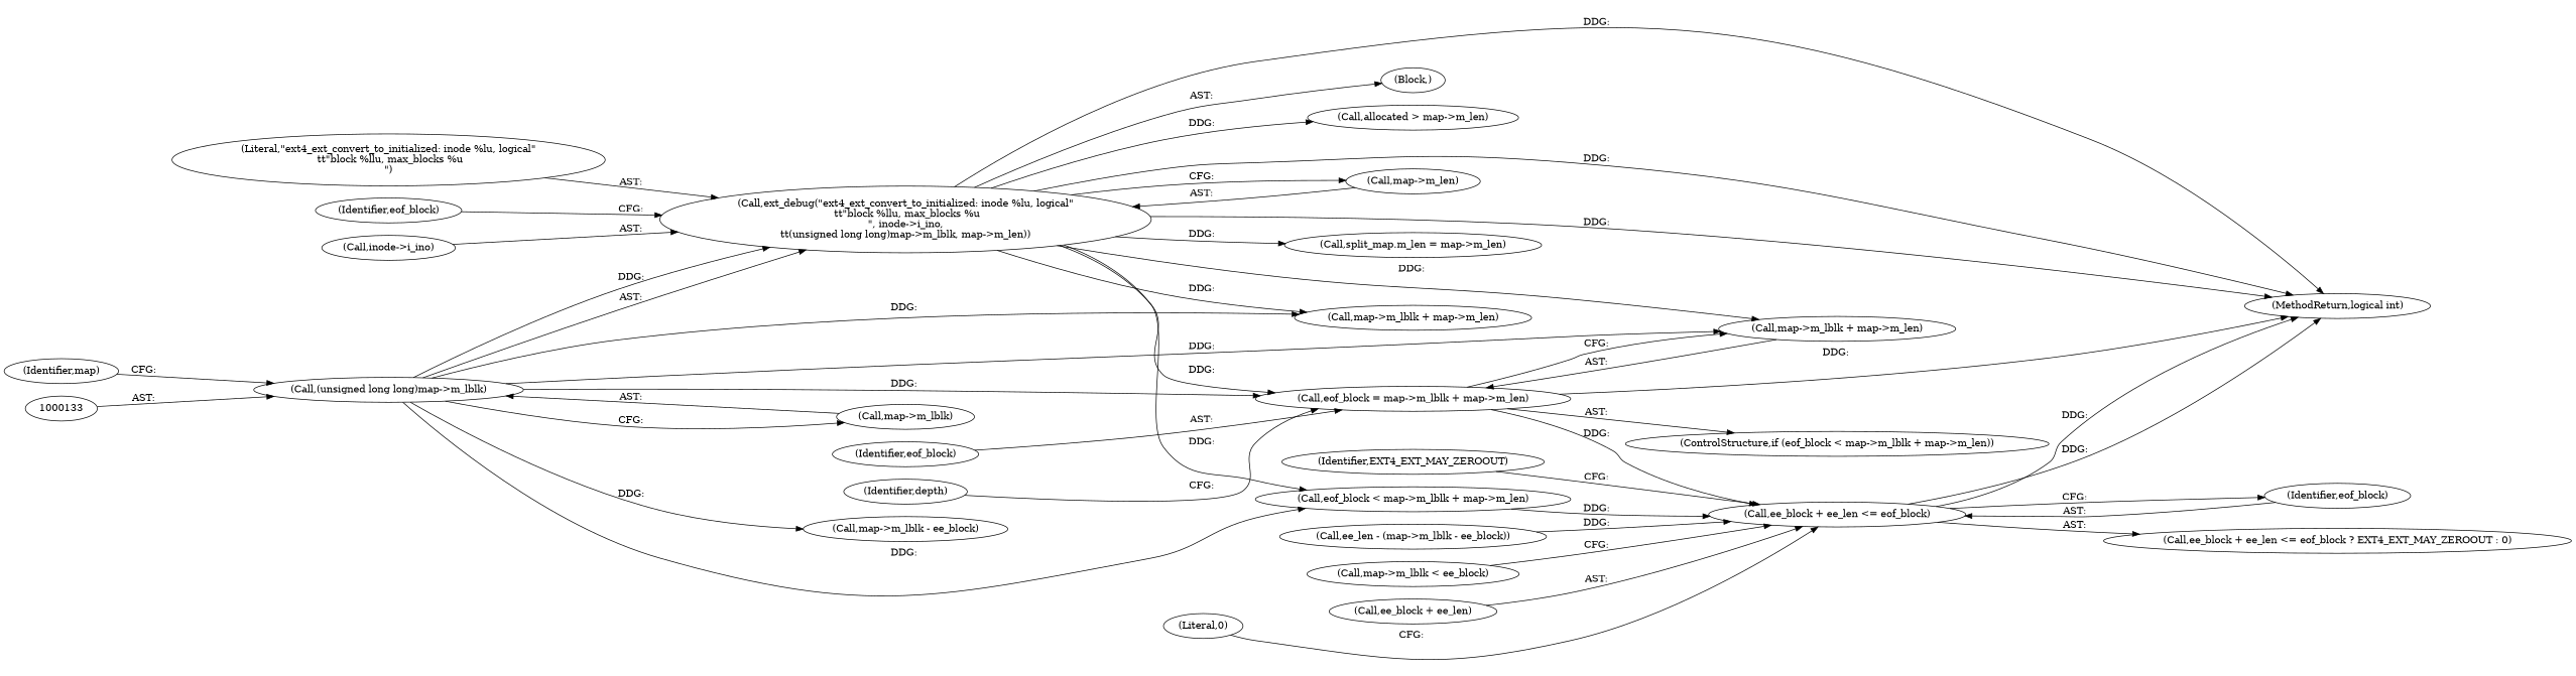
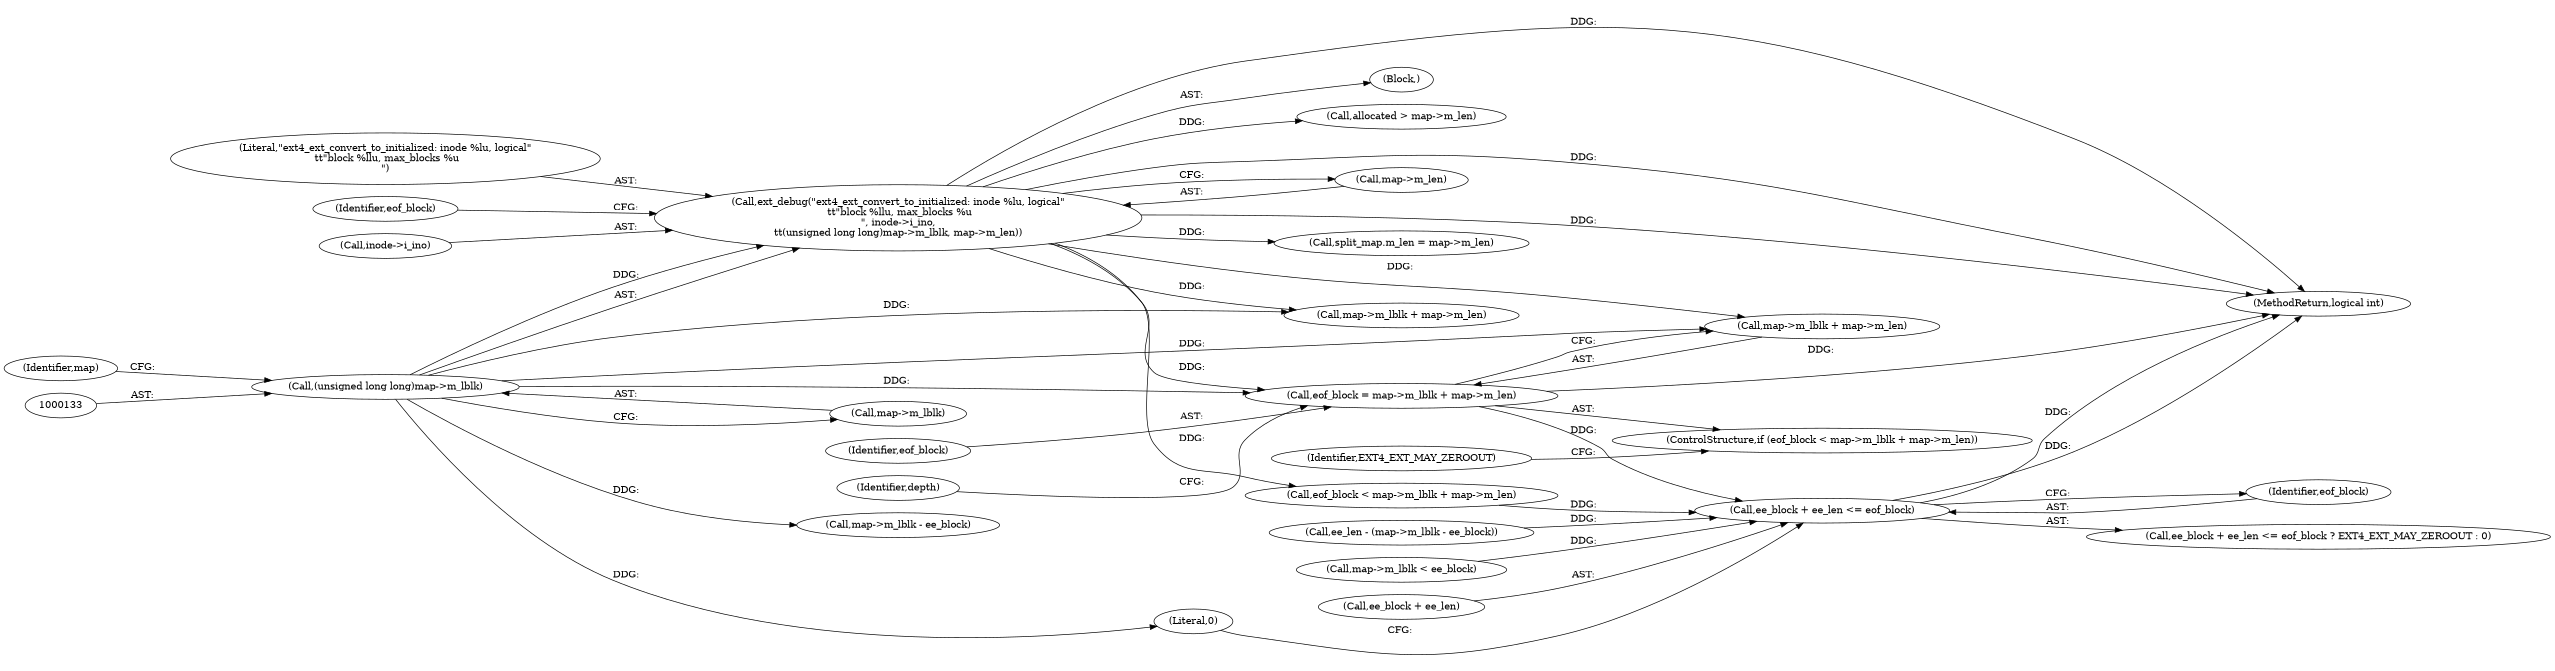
  digraph {
    rankdir=LR
    n1 [label="(Call,eof_block = map->m_lblk + map->m_len)"]
    n2 [label="(Call,ee_block + ee_len <= eof_block)"]
    n3 [label="(ControlStructure,if (eof_block < map->m_lblk + map->m_len))"]
    n4 [label="(Call,map->m_lblk + map->m_len)"]
    n5 [label="(MethodReturn,logical int)"]
    n6 [label="(Identifier,eof_block)"]
    n7 [label="(Call,ee_block + ee_len <= eof_block ? EXT4_EXT_MAY_ZEROOUT : 0)"]
    n8 [label="(Call,(unsigned long long)map->m_lblk)"]
    n9 [label="(Call,ext_debug(\"ext4_ext_convert_to_initialized: inode %lu, logical\"\n \t\t\"block %llu, max_blocks %u\n\", inode->i_ino,\n\t\t(unsigned long long)map->m_lblk, map->m_len))"]
    n10 [label="(Call,map->m_lblk)"]
    n11 [label="(Call,eof_block < map->m_lblk + map->m_len)"]
    n12 [label="(Call,map->m_lblk - ee_block)"]
    n13 [label="(Call,map->m_lblk + map->m_len)"]
    n14 [label="(Call,map->m_len)"]
    n15 [label="(Call,split_map.m_len = map->m_len)"]
    n16 [label="(Block,)"]
    n17 [label="(Call,allocated > map->m_len)"]
    n18 [label="(Call,ee_len - (map->m_lblk - ee_block))"]
    n19 [label="(Identifier,depth)"]
    n20 [label="(Call,map->m_lblk < ee_block)"]
    n21 [label="(Identifier,eof_block)"]
    n22 [label="(Identifier,eof_block)"]
    n23 [label="(Identifier,EXT4_EXT_MAY_ZEROOUT)"]
    n24 [label="(Call,ee_block + ee_len)"]
    n25 [label="(Call,inode->i_ino)"]
    n26 [label="(Literal,0)"]
    n27 [label="(Identifier,map)"]
    n28 [label="(Literal,\"ext4_ext_convert_to_initialized: inode %lu, logical\"\n \t\t\"block %llu, max_blocks %u\n\")"]
    1000133
    n1 -> n2 [label="DDG: "]
    n1 -> n3 [label="AST: "]
    n1 -> n4 [label="CFG: "]
    n1 -> n5 [label="DDG: "]
    n2 -> n5 [label="DDG: "]
    n2 -> n5 [label="DDG: "]
    n2 -> n6 [label="CFG: "]
    n2 -> n7 [label="AST: "]
    n4 -> n1 [label="AST: "]
    n6 -> n2 [label="AST: "]
    n8 -> n1 [label="DDG: "]
    n8 -> n4 [label="DDG: "]
    n8 -> n9 [label="AST: "]
    n8 -> n9 [label="DDG: "]
    n8 -> n10 [label="CFG: "]
-   n8 -> n11 [label="DDG: "]
+   n8 -> n26 [label="DDG: "]
    n8 -> n12 [label="DDG: "]
    n8 -> n13 [label="DDG: "]
    n9 -> n1 [label="DDG: "]
    n9 -> n4 [label="DDG: "]
    n9 -> n5 [label="DDG: "]
    n9 -> n5 [label="DDG: "]
    n9 -> n5 [label="DDG: "]
    n9 -> n11 [label="DDG: "]
    n9 -> n13 [label="DDG: "]
    n9 -> n14 [label="CFG: "]
    n9 -> n15 [label="DDG: "]
    n9 -> n16 [label="AST: "]
    n9 -> n17 [label="DDG: "]
    n10 -> n8 [label="AST: "]
    n11 -> n2 [label="DDG: "]
    n14 -> n9 [label="AST: "]
    n18 -> n2 [label="DDG: "]
    n19 -> n1 [label="CFG: "]
-   n20 -> n2 [label="CFG: "]
+   n20 -> n2 [label="DDG: "]
    n21 -> n1 [label="AST: "]
    n22 -> n9 [label="CFG: "]
-   n23 -> n2 [label="CFG: "]
+   n23 -> n3 [label="CFG: "]
    n24 -> n2 [label="AST: "]
    n25 -> n9 [label="AST: "]
    n26 -> n2 [label="CFG: "]
    n27 -> n8 [label="CFG: "]
    n28 -> n9 [label="AST: "]
    1000133 -> n8 [label="AST: "]
  }
